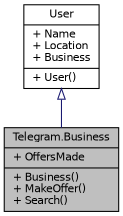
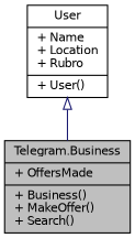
  digraph {
    node [color=black fontname=Helvetica fontsize=10 shape=record style=filled]
    n1 [fillcolor=grey75 fontcolor=black height=0.2 label="{Telegram.Business\n|+ OffersMade\l|+ Business()\l+ MakeOffer()\l+ Search()\l}" width=0.4]
-   n2 [fillcolor=white height=0.2 label="{User\n|+ Name\l+ Location\l+ Business\l|+ User()\l}" width=0.4]
+   n2 [fillcolor=white height=0.2 label="{User\n|+ Name\l+ Location\l+ Rubro\l|+ User()\l}" width=0.4]
    n2 -> n1 [arrowtail=onormal color=midnightblue dir=back fontname=Helvetica fontsize=10 labelfontname=Helvetica labelfontsize=10 style=solid]
  }
